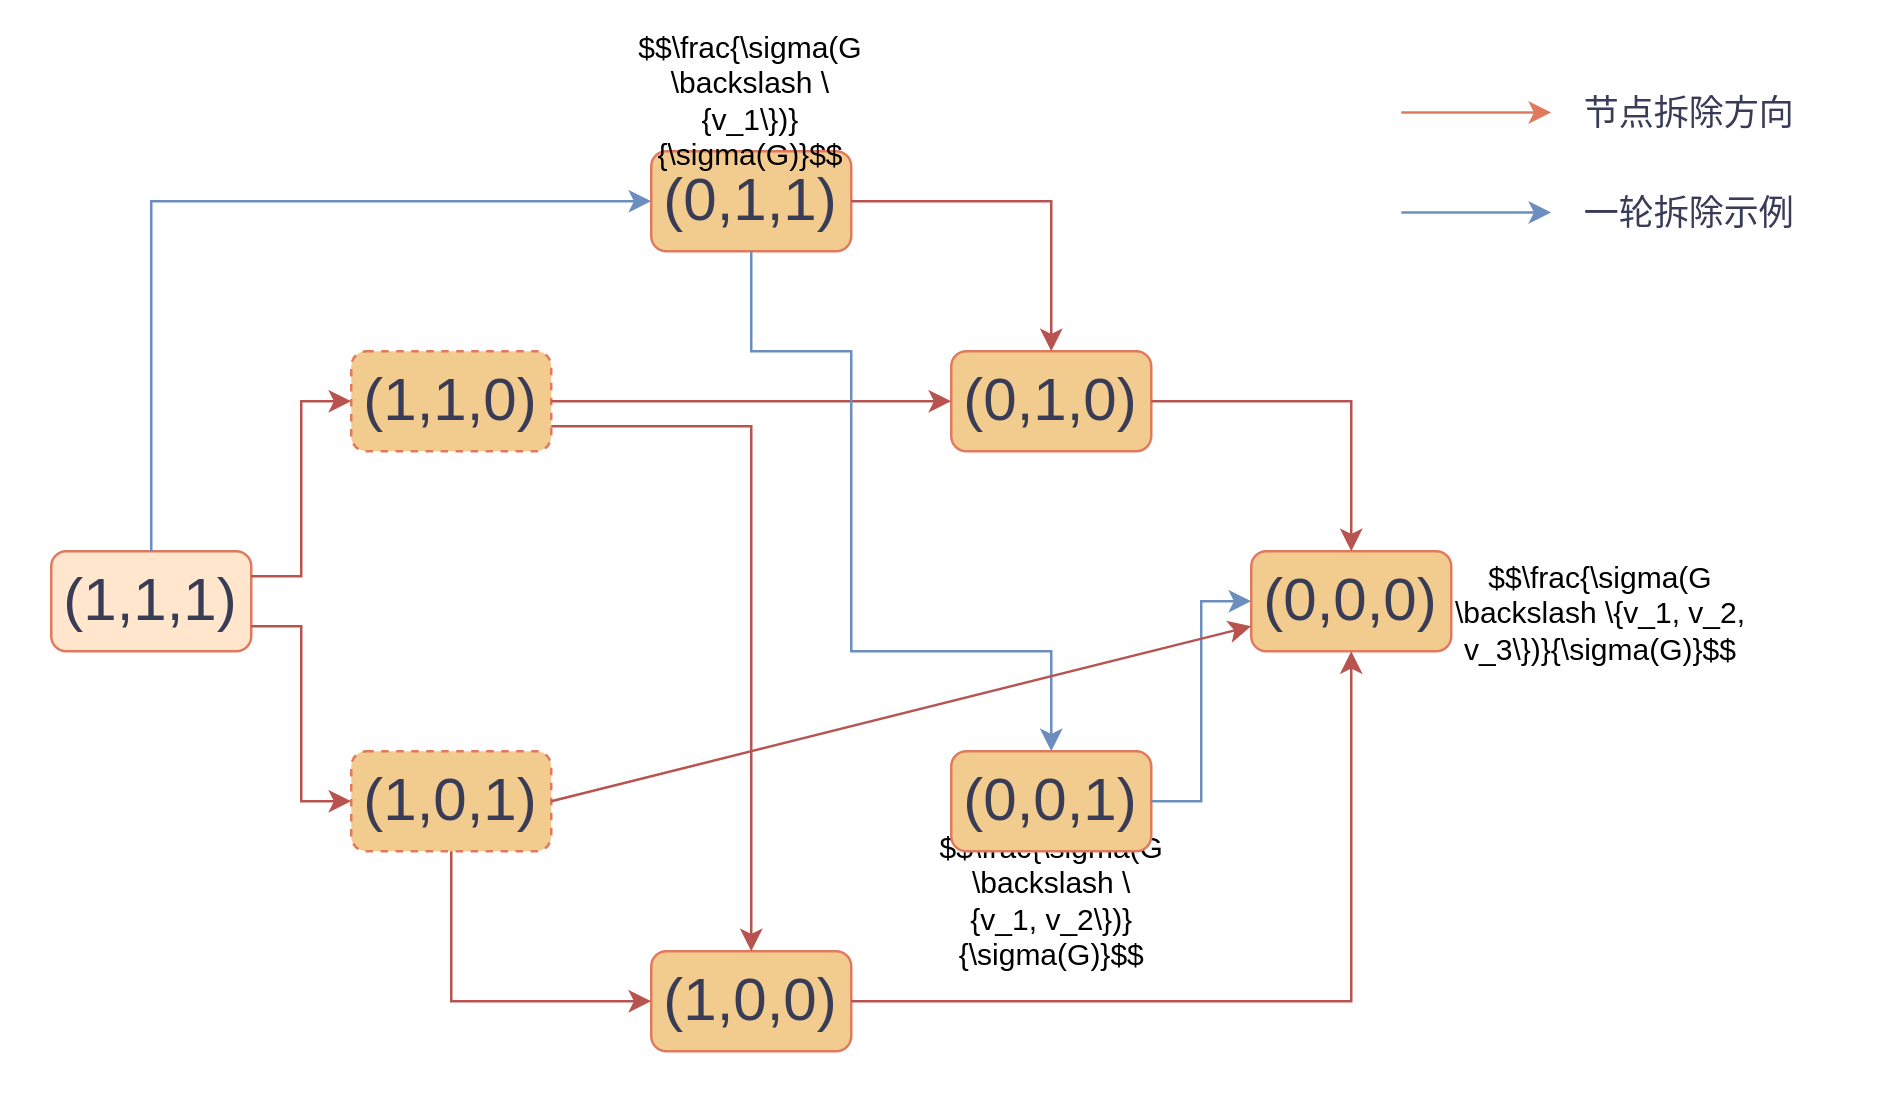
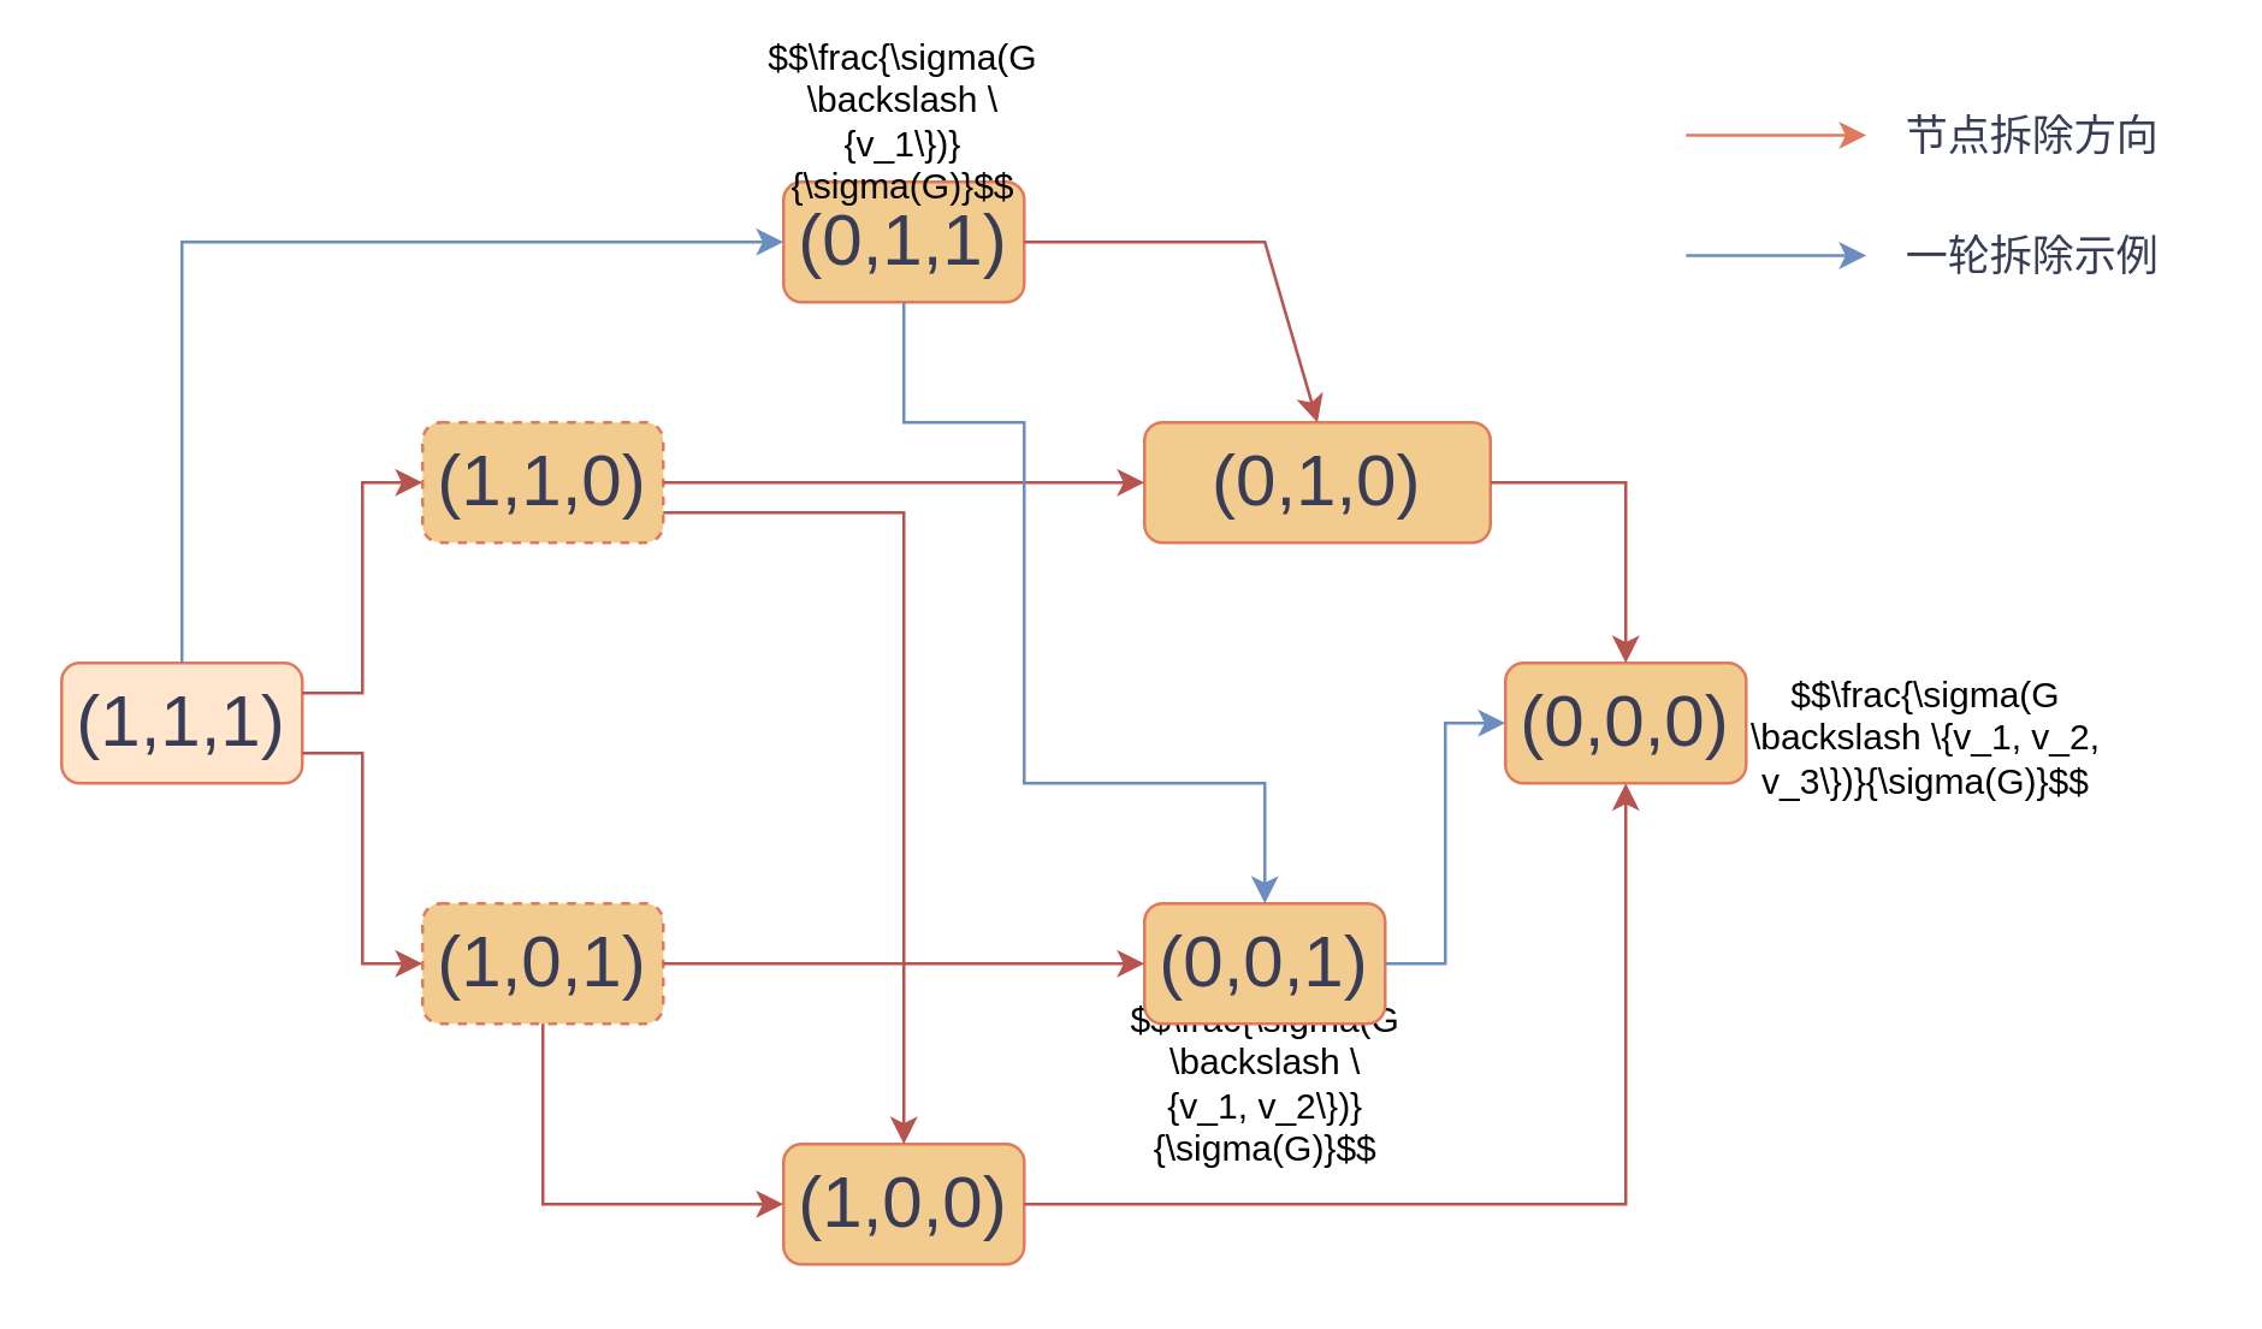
  <mxCell id="0" />
  <mxCell id="1" parent="0" />
  <mxCell id="2" value="" style="endArrow=classic;html=1;rounded=0;strokeColor=#E07A5F;fontColor=#393C56;fillColor=#F2CC8F;" parent="1" edge="1"><mxGeometry width="50" height="50" relative="1" as="geometry"><mxPoint x="560" y="44.5" as="sourcePoint" /><mxPoint x="620" y="44.5" as="targetPoint" /></mxGeometry></mxCell>
  <mxCell id="3" value="&lt;font style=&quot;font-size: 14px;&quot;&gt;节点拆除方向&lt;/font&gt;" style="text;html=1;align=center;verticalAlign=middle;resizable=0;points=[];autosize=1;strokeColor=none;fillColor=none;fontColor=#393C56;" parent="1" vertex="1"><mxGeometry x="620" y="30" width="110" height="30" as="geometry" /></mxCell>
  <mxCell id="4" value="&lt;div style=&quot;color: rgb(59, 59, 59); background-color: rgb(255, 255, 255); font-family: &amp;quot;cascadia code&amp;quot;, Menlo, Monaco, &amp;quot;Courier New&amp;quot;, monospace, Menlo, Monaco, &amp;quot;Courier New&amp;quot;, monospace; font-size: 15px; line-height: 23px;&quot;&gt;&lt;br&gt;&lt;/div&gt;" style="text;html=1;align=center;verticalAlign=middle;resizable=0;points=[];autosize=1;strokeColor=none;fillColor=none;fontColor=#393C56;" parent="1" vertex="1"><mxGeometry x="620" y="60" width="20" height="40" as="geometry" /></mxCell>
  <mxCell id="5" value="$$\frac{\sigma(G \backslash \{v_1, v_2, v_3\})}{\sigma(G)}$$" style="text;html=1;strokeColor=none;fillColor=none;align=center;verticalAlign=middle;whiteSpace=wrap;rounded=0;" parent="1" vertex="1"><mxGeometry x="580" y="230" width="120" height="30" as="geometry" /></mxCell>
  <mxCell id="6" value="$$\frac{\sigma(G \backslash \{v_1, v_2\})}{\sigma(G)}$$" style="text;html=1;strokeColor=none;fillColor=none;align=center;verticalAlign=middle;whiteSpace=wrap;rounded=0;" parent="1" vertex="1"><mxGeometry x="382.5" y="340" width="75" height="40" as="geometry" /></mxCell>
  <mxCell id="7" value="" style="endArrow=classic;html=1;rounded=0;strokeColor=#6c8ebf;fontColor=#393C56;fillColor=#dae8fc;" parent="1" edge="1"><mxGeometry width="50" height="50" relative="1" as="geometry"><mxPoint x="560" y="84.5" as="sourcePoint" /><mxPoint x="620" y="84.5" as="targetPoint" /></mxGeometry></mxCell>
  <mxCell id="8" value="&lt;font style=&quot;font-size: 14px;&quot;&gt;一轮拆除示例&lt;/font&gt;" style="text;html=1;align=center;verticalAlign=middle;resizable=0;points=[];autosize=1;strokeColor=none;fillColor=none;fontColor=#393C56;" parent="1" vertex="1"><mxGeometry x="620" y="70" width="110" height="30" as="geometry" /></mxCell>
  <mxCell id="9" value="&lt;span style=&quot;font-size: 24px;&quot;&gt;(1,1,1)&lt;/span&gt;" style="rounded=1;whiteSpace=wrap;html=1;labelBackgroundColor=none;fillColor=#ffe6cc;strokeColor=#E07A5F;fontColor=#393C56;" vertex="1" parent="1"><mxGeometry x="20" y="220" width="80" height="40" as="geometry" /></mxCell>
  <mxCell id="10" value="&lt;span style=&quot;font-size: 24px;&quot;&gt;(1,1,0)&lt;/span&gt;" style="rounded=1;whiteSpace=wrap;html=1;labelBackgroundColor=none;fillColor=#F2CC8F;strokeColor=#E07A5F;fontColor=#393C56;dashed=1;" vertex="1" parent="1"><mxGeometry x="140" y="140" width="80" height="40" as="geometry" /></mxCell>
  <mxCell id="11" value="&lt;span style=&quot;font-size: 24px;&quot;&gt;(1,0,1)&lt;/span&gt;" style="rounded=1;whiteSpace=wrap;html=1;labelBackgroundColor=none;fillColor=#F2CC8F;strokeColor=#E07A5F;fontColor=#393C56;dashed=1;" vertex="1" parent="1"><mxGeometry x="140" y="300" width="80" height="40" as="geometry" /></mxCell>
  <mxCell id="12" value="&lt;span style=&quot;font-size: 24px;&quot;&gt;(0,1,1)&lt;/span&gt;" style="rounded=1;whiteSpace=wrap;html=1;labelBackgroundColor=none;fillColor=#F2CC8F;strokeColor=#E07A5F;fontColor=#393C56;" vertex="1" parent="1"><mxGeometry x="260" y="60" width="80" height="40" as="geometry" /></mxCell>
- <mxCell id="13" value="&lt;span style=&quot;font-size: 24px;&quot;&gt;(0,1,0)&lt;/span&gt;" style="rounded=1;whiteSpace=wrap;html=1;labelBackgroundColor=none;fillColor=#F2CC8F;strokeColor=#E07A5F;fontColor=#393C56;" vertex="1" parent="1"><mxGeometry x="380" y="140" width="80" height="40" as="geometry" /></mxCell>
+ <mxCell id="13" value="&lt;span style=&quot;font-size: 24px;&quot;&gt;(0,1,0)&lt;/span&gt;" style="rounded=1;whiteSpace=wrap;html=1;labelBackgroundColor=none;fillColor=#F2CC8F;strokeColor=#E07A5F;fontColor=#393C56;" vertex="1" parent="1"><mxGeometry x="380" y="140" width="115" height="40" as="geometry" /></mxCell>
  <mxCell id="14" value="&lt;span style=&quot;font-size: 24px;&quot;&gt;(1,0,0)&lt;/span&gt;" style="rounded=1;whiteSpace=wrap;html=1;labelBackgroundColor=none;fillColor=#F2CC8F;strokeColor=#E07A5F;fontColor=#393C56;" vertex="1" parent="1"><mxGeometry x="260" y="380" width="80" height="40" as="geometry" /></mxCell>
  <mxCell id="15" value="&lt;span style=&quot;font-size: 24px;&quot;&gt;(0,0,1)&lt;/span&gt;" style="rounded=1;whiteSpace=wrap;html=1;labelBackgroundColor=none;fillColor=#F2CC8F;strokeColor=#E07A5F;fontColor=#393C56;" vertex="1" parent="1"><mxGeometry x="380" y="300" width="80" height="40" as="geometry" /></mxCell>
  <mxCell id="16" value="&lt;span style=&quot;font-size: 24px;&quot;&gt;(0,0,0)&lt;/span&gt;" style="rounded=1;whiteSpace=wrap;html=1;labelBackgroundColor=none;fillColor=#F2CC8F;strokeColor=#E07A5F;fontColor=#393C56;" vertex="1" parent="1"><mxGeometry x="500" y="220" width="80" height="40" as="geometry" /></mxCell>
  <mxCell id="17" value="" style="endArrow=classic;html=1;rounded=0;exitX=1;exitY=0.5;exitDx=0;exitDy=0;entryX=0;entryY=0.5;entryDx=0;entryDy=0;fillColor=#f8cecc;strokeColor=#b85450;" edge="1" parent="1" source="10" target="13"><mxGeometry width="50" height="50" relative="1" as="geometry"><mxPoint x="320" y="30" as="sourcePoint" /><mxPoint x="370" y="-20" as="targetPoint" /></mxGeometry></mxCell>
  <mxCell id="18" value="" style="endArrow=classic;html=1;rounded=0;exitX=1;exitY=0.75;exitDx=0;exitDy=0;entryX=0.5;entryY=0;entryDx=0;entryDy=0;fillColor=#f8cecc;strokeColor=#b85450;" edge="1" parent="1" source="10" target="14"><mxGeometry width="50" height="50" relative="1" as="geometry"><mxPoint x="320" y="-110" as="sourcePoint" /><mxPoint x="370" y="-160" as="targetPoint" /><Array as="points"><mxPoint x="300" y="170" /></Array></mxGeometry></mxCell>
  <mxCell id="19" value="" style="endArrow=classic;html=1;rounded=0;exitX=0.5;exitY=1;exitDx=0;exitDy=0;entryX=0.5;entryY=0;entryDx=0;entryDy=0;fillColor=#dae8fc;strokeColor=#6c8ebf;" edge="1" parent="1" source="12" target="15"><mxGeometry width="50" height="50" relative="1" as="geometry"><mxPoint x="390" y="30" as="sourcePoint" /><mxPoint x="420" y="260" as="targetPoint" /><Array as="points"><mxPoint x="300" y="140" /><mxPoint x="340" y="140" /><mxPoint x="340" y="260" /><mxPoint x="420" y="260" /></Array></mxGeometry></mxCell>
  <mxCell id="20" value="" style="endArrow=classic;html=1;rounded=0;exitX=1;exitY=0.5;exitDx=0;exitDy=0;entryX=0.5;entryY=0;entryDx=0;entryDy=0;fillColor=#f8cecc;strokeColor=#b85450;" edge="1" parent="1" source="12" target="13"><mxGeometry width="50" height="50" relative="1" as="geometry"><mxPoint x="320" y="-70" as="sourcePoint" /><mxPoint x="370" y="-120" as="targetPoint" /><Array as="points"><mxPoint x="420" y="80" /></Array></mxGeometry></mxCell>
  <mxCell id="21" value="" style="endArrow=classic;html=1;rounded=0;exitX=1;exitY=0.5;exitDx=0;exitDy=0;entryX=0.5;entryY=0;entryDx=0;entryDy=0;fillColor=#f8cecc;strokeColor=#b85450;" edge="1" parent="1" source="13" target="16"><mxGeometry width="50" height="50" relative="1" as="geometry"><mxPoint x="320" y="40" as="sourcePoint" /><mxPoint x="370" y="-10" as="targetPoint" /><Array as="points"><mxPoint x="540" y="160" /></Array></mxGeometry></mxCell>
  <mxCell id="22" value="" style="endArrow=classic;html=1;rounded=0;exitX=1;exitY=0.5;exitDx=0;exitDy=0;entryX=0.5;entryY=1;entryDx=0;entryDy=0;fillColor=#f8cecc;strokeColor=#b85450;" edge="1" parent="1" source="14" target="16"><mxGeometry width="50" height="50" relative="1" as="geometry"><mxPoint x="350" y="400" as="sourcePoint" /><mxPoint x="370" y="130" as="targetPoint" /><Array as="points"><mxPoint x="540" y="400" /></Array></mxGeometry></mxCell>
  <mxCell id="23" value="" style="endArrow=classic;html=1;rounded=0;exitX=1;exitY=0.5;exitDx=0;exitDy=0;entryX=0;entryY=0.5;entryDx=0;entryDy=0;fillColor=#dae8fc;strokeColor=#6c8ebf;" edge="1" parent="1" source="15" target="16"><mxGeometry width="50" height="50" relative="1" as="geometry"><mxPoint x="320" y="130" as="sourcePoint" /><mxPoint x="370" y="80" as="targetPoint" /><Array as="points"><mxPoint x="480" y="320" /><mxPoint x="480" y="240" /></Array></mxGeometry></mxCell>
  <mxCell id="24" value="" style="endArrow=classic;html=1;rounded=0;exitX=1;exitY=0.25;exitDx=0;exitDy=0;entryX=0;entryY=0.5;entryDx=0;entryDy=0;fillColor=#f8cecc;strokeColor=#b85450;" edge="1" parent="1" source="9" target="10"><mxGeometry width="50" height="50" relative="1" as="geometry"><mxPoint x="320" y="40" as="sourcePoint" /><mxPoint x="370" y="-10" as="targetPoint" /><Array as="points"><mxPoint x="120" y="230" /><mxPoint x="120" y="160" /></Array></mxGeometry></mxCell>
  <mxCell id="25" value="" style="endArrow=classic;html=1;rounded=0;exitX=1;exitY=0.75;exitDx=0;exitDy=0;entryX=0;entryY=0.5;entryDx=0;entryDy=0;fillColor=#f8cecc;strokeColor=#b85450;" edge="1" parent="1" source="9" target="11"><mxGeometry width="50" height="50" relative="1" as="geometry"><mxPoint x="320" y="-90" as="sourcePoint" /><mxPoint x="230" y="260" as="targetPoint" /><Array as="points"><mxPoint x="120" y="250" /><mxPoint x="120" y="320" /></Array></mxGeometry></mxCell>
- <mxCell id="26" value="" style="endArrow=classic;html=1;rounded=0;exitX=1;exitY=0.5;exitDx=0;exitDy=0;fillColor=#f8cecc;strokeColor=#b85450;" edge="1" parent="1" source="11" target="16"><mxGeometry width="50" height="50" relative="1" as="geometry"><mxPoint x="320" y="200" as="sourcePoint" /><mxPoint x="370" y="150" as="targetPoint" /></mxGeometry></mxCell>
+ <mxCell id="26" value="" style="endArrow=classic;html=1;rounded=0;exitX=1;exitY=0.5;exitDx=0;exitDy=0;entryX=0;entryY=0.5;entryDx=0;entryDy=0;fillColor=#f8cecc;strokeColor=#b85450;" edge="1" parent="1" source="11" target="15"><mxGeometry width="50" height="50" relative="1" as="geometry"><mxPoint x="320" y="200" as="sourcePoint" /><mxPoint x="370" y="150" as="targetPoint" /></mxGeometry></mxCell>
  <mxCell id="27" value="" style="endArrow=classic;html=1;rounded=0;exitX=0.5;exitY=0;exitDx=0;exitDy=0;entryX=0;entryY=0.5;entryDx=0;entryDy=0;fillColor=#dae8fc;strokeColor=#6c8ebf;" edge="1" parent="1" source="9" target="12"><mxGeometry width="50" height="50" relative="1" as="geometry"><mxPoint x="320" y="120" as="sourcePoint" /><mxPoint x="370" y="70" as="targetPoint" /><Array as="points"><mxPoint x="60" y="80" /></Array></mxGeometry></mxCell>
  <mxCell id="28" value="" style="endArrow=classic;html=1;rounded=0;exitX=0.5;exitY=1;exitDx=0;exitDy=0;entryX=0;entryY=0.5;entryDx=0;entryDy=0;fillColor=#f8cecc;strokeColor=#b85450;" edge="1" parent="1" source="11" target="14"><mxGeometry width="50" height="50" relative="1" as="geometry"><mxPoint x="320" y="110" as="sourcePoint" /><mxPoint x="370" y="60" as="targetPoint" /><Array as="points"><mxPoint x="180" y="400" /></Array></mxGeometry></mxCell>
  <mxCell id="29" value="$$\frac{\sigma(G \backslash \{v_1\})}{\sigma(G)}$$" style="text;html=1;strokeColor=none;fillColor=none;align=center;verticalAlign=middle;whiteSpace=wrap;rounded=0;" vertex="1" parent="1"><mxGeometry x="260" y="20" width="80" height="40" as="geometry" /></mxCell>
